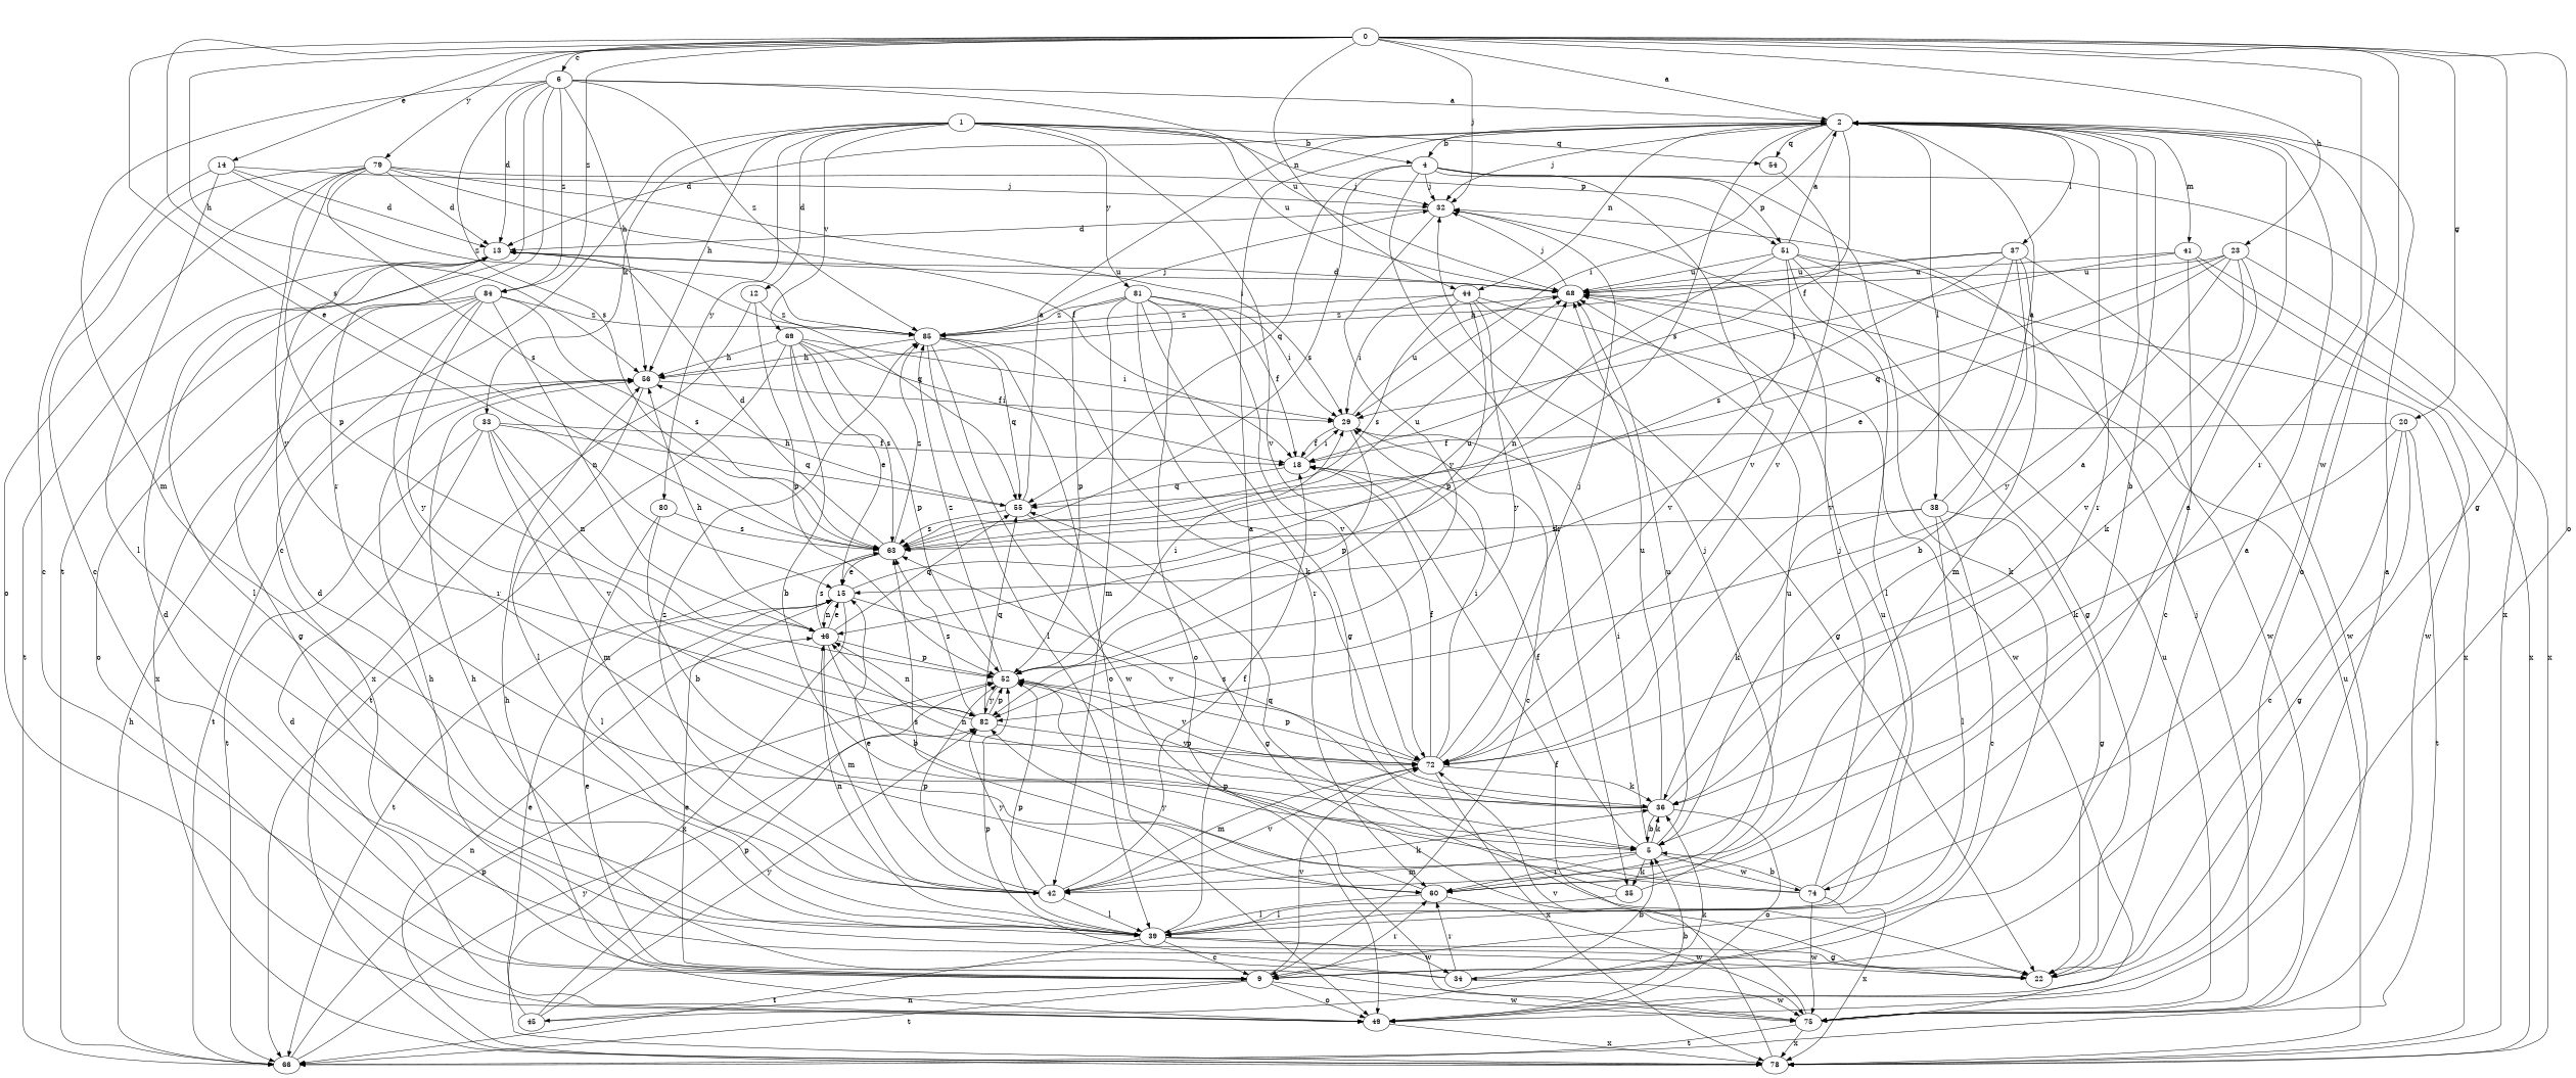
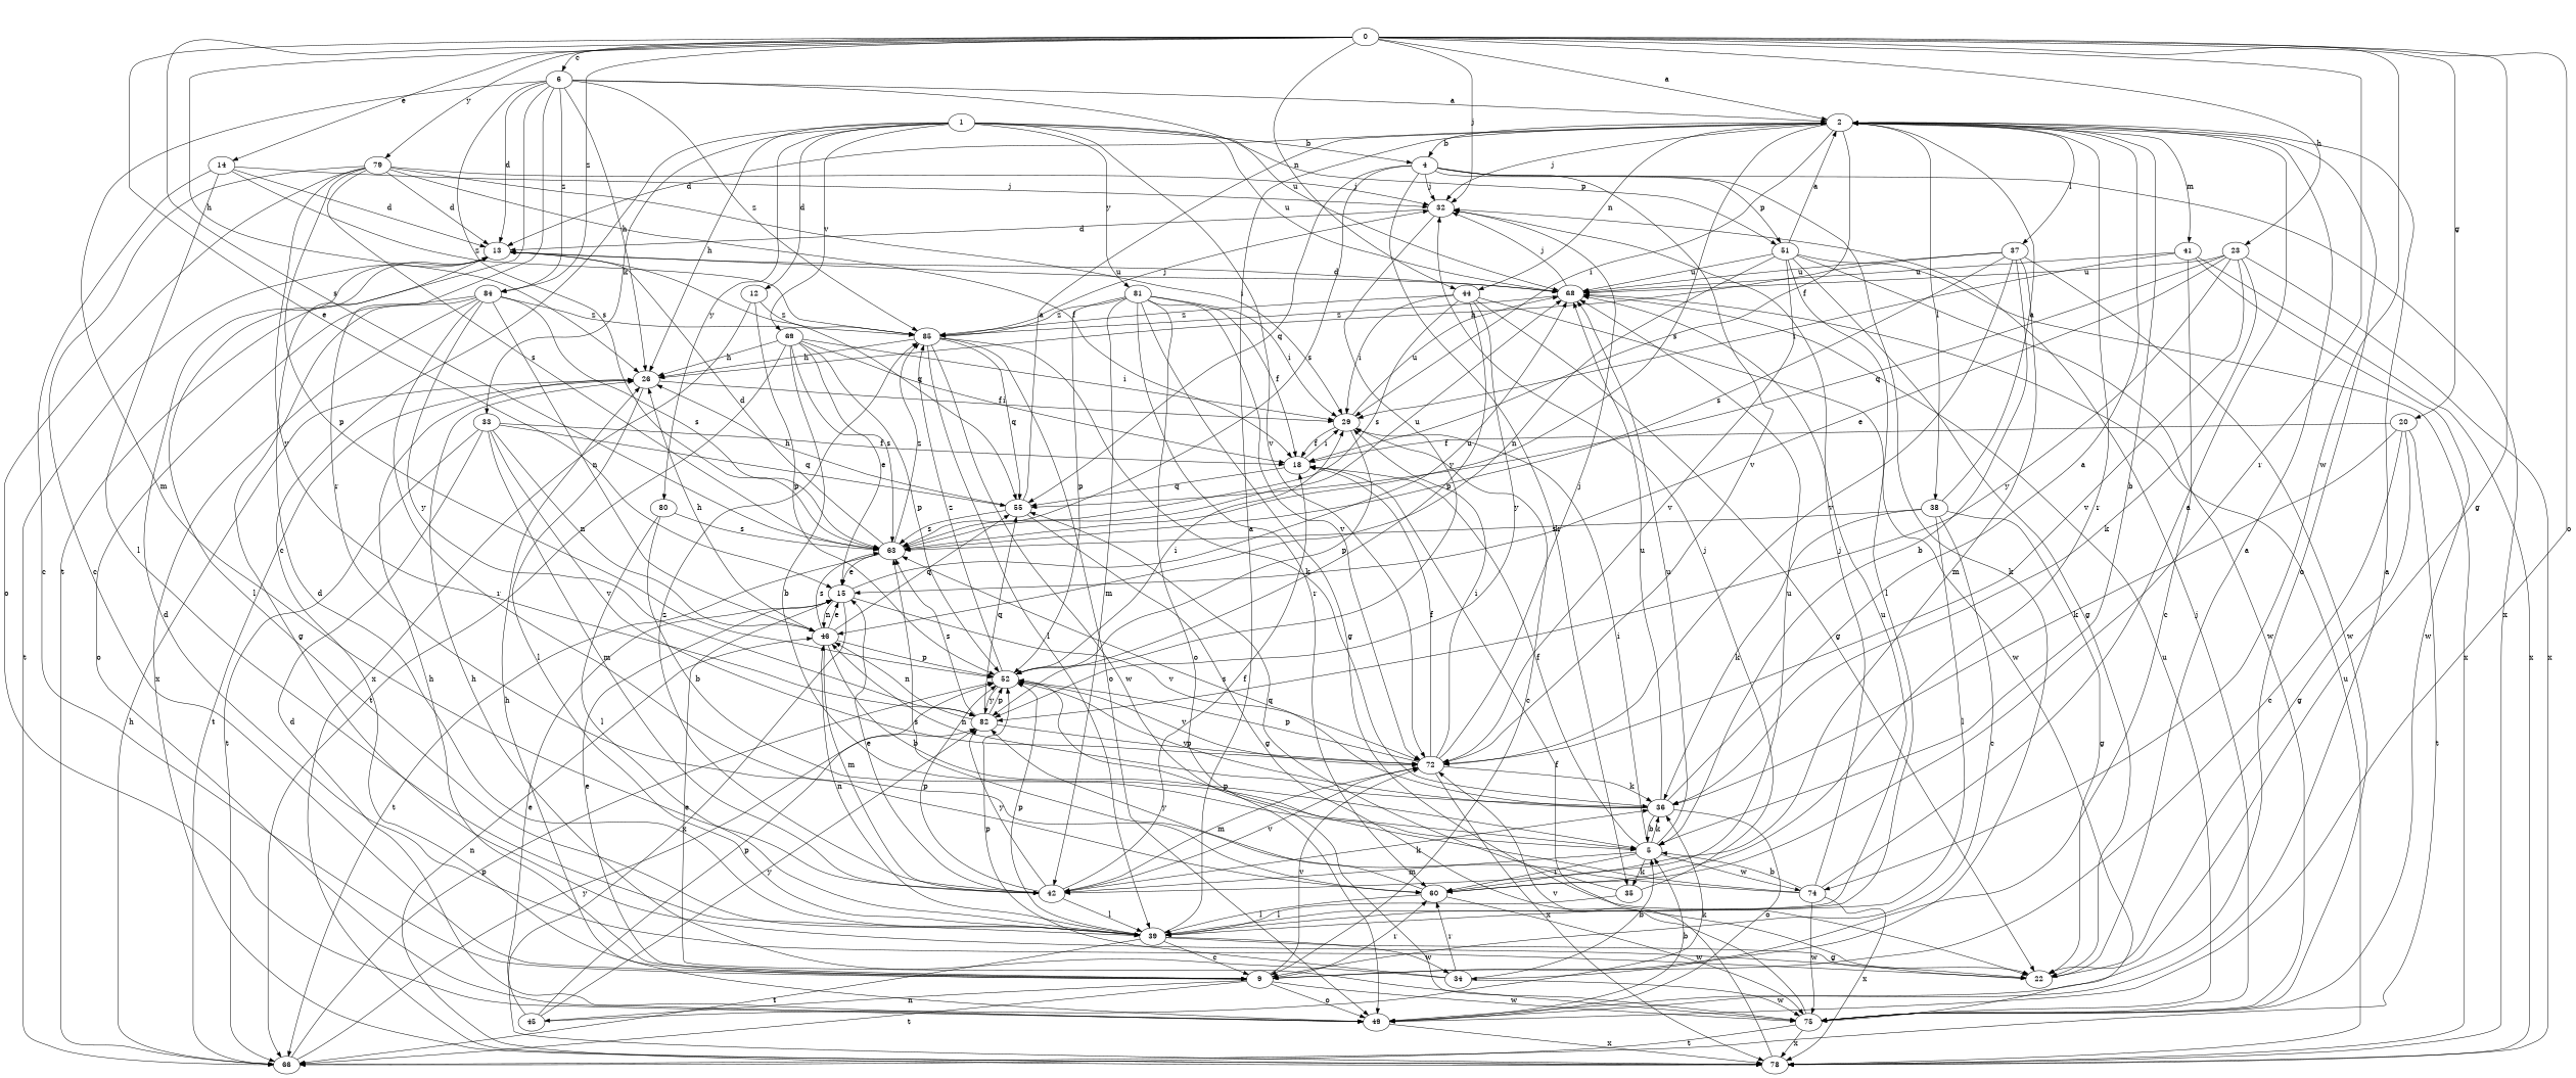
  strict digraph {
    0
    2
    6
    14
    15
    20
    22
    23
-   26 [label=56]
+   26
    32
    44
    49
    60
    63
    74
    79
    84
    4
-   54
    5
    13
    18
    29
    37
    38
    41
    68
    42
    66
    85
    9
    39
    72
    78
    46
    36
    55
    82
    75
    52
    1
    12
    33
    51
    69
    80
    81
    34
    35
    45
    0 -> 2 [label=a]
    0 -> 6 [label=c]
    0 -> 14 [label=e]
    0 -> 15 [label=e]
    0 -> 20 [label=g]
    0 -> 22 [label=g]
    0 -> 23 [label=h]
    0 -> 26 [label=h]
    0 -> 32 [label=j]
    0 -> 44 [label=n]
    0 -> 49 [label=o]
    0 -> 60 [label=r]
    0 -> 63 [label=s]
    0 -> 74 [label=w]
    0 -> 79 [label=y]
    0 -> 84 [label=z]
    2 -> 32 [label=j]
    2 -> 44 [label=n]
    2 -> 49 [label=o]
    2 -> 60 [label=r]
    2 -> 63 [label=s]
    2 -> 4 [label=b]
-   2 -> 54 [label=q]
    2 -> 5 [label=b]
    2 -> 13 [label=d]
    2 -> 18 [label=f]
    2 -> 29 [label=i]
    2 -> 37 [label=l]
    2 -> 38 [label=l]
    2 -> 41 [label=m]
    6 -> 2 [label=a]
    6 -> 26 [label=h]
    6 -> 60 [label=r]
    6 -> 63 [label=s]
    6 -> 84 [label=z]
    6 -> 13 [label=d]
    6 -> 68 [label=u]
    6 -> 42 [label=m]
    6 -> 66 [label=t]
    6 -> 85 [label=z]
    14 -> 32 [label=j]
    14 -> 13 [label=d]
    14 -> 85 [label=z]
    14 -> 9 [label=c]
    14 -> 39 [label=l]
    15 -> 68 [label=u]
    15 -> 72 [label=v]
    15 -> 78 [label=x]
    15 -> 46 [label=n]
    20 -> 22 [label=g]
    20 -> 18 [label=f]
    20 -> 66 [label=t]
    20 -> 9 [label=c]
    20 -> 36 [label=k]
    22 -> 2 [label=a]
    22 -> 13 [label=d]
    23 -> 15 [label=e]
    23 -> 68 [label=u]
    23 -> 72 [label=v]
    23 -> 78 [label=x]
    23 -> 36 [label=k]
    23 -> 55 [label=q]
    23 -> 82 [label=y]
    26 -> 29 [label=i]
    26 -> 66 [label=t]
    26 -> 39 [label=l]
    32 -> 13 [label=d]
    32 -> 82 [label=y]
    44 -> 22 [label=g]
    44 -> 63 [label=s]
    44 -> 29 [label=i]
    44 -> 85 [label=z]
    44 -> 82 [label=y]
    44 -> 75 [label=w]
    44 -> 52 [label=p]
    49 -> 2 [label=a]
    49 -> 26 [label=h]
    49 -> 5 [label=b]
    49 -> 78 [label=x]
    60 -> 68 [label=u]
    60 -> 39 [label=l]
    60 -> 82 [label=y]
    60 -> 75 [label=w]
    63 -> 15 [label=e]
    63 -> 13 [label=d]
    63 -> 68 [label=u]
    63 -> 66 [label=t]
    63 -> 85 [label=z]
    74 -> 2 [label=a]
    74 -> 32 [label=j]
    74 -> 63 [label=s]
    74 -> 5 [label=b]
    74 -> 78 [label=x]
    74 -> 75 [label=w]
    74 -> 52 [label=p]
    79 -> 32 [label=j]
    79 -> 49 [label=o]
    79 -> 63 [label=s]
    79 -> 13 [label=d]
    79 -> 18 [label=f]
    79 -> 29 [label=i]
    79 -> 9 [label=c]
    79 -> 82 [label=y]
    79 -> 52 [label=p]
    84 -> 22 [label=g]
    84 -> 49 [label=o]
    84 -> 60 [label=r]
    84 -> 63 [label=s]
    84 -> 85 [label=z]
    84 -> 78 [label=x]
    84 -> 46 [label=n]
    84 -> 82 [label=y]
    4 -> 32 [label=j]
    4 -> 63 [label=s]
    4 -> 72 [label=v]
    4 -> 78 [label=x]
    4 -> 55 [label=q]
    4 -> 51 [label=p]
    4 -> 34 [label=k]
    4 -> 35 [label=k]
-   54 -> 72 [label=v]
    5 -> 60 [label=r]
    5 -> 74 [label=w]
    5 -> 18 [label=f]
    5 -> 29 [label=i]
    5 -> 68 [label=u]
    5 -> 42 [label=m]
    5 -> 36 [label=k]
    5 -> 35 [label=k]
    13 -> 68 [label=u]
    13 -> 66 [label=t]
    13 -> 39 [label=l]
    13 -> 55 [label=q]
    18 -> 29 [label=i]
    18 -> 55 [label=q]
    29 -> 18 [label=f]
    29 -> 68 [label=u]
    29 -> 9 [label=c]
    29 -> 52 [label=p]
    37 -> 26 [label=h]
    37 -> 63 [label=s]
    37 -> 5 [label=b]
    37 -> 68 [label=u]
    37 -> 42 [label=m]
    37 -> 72 [label=v]
    37 -> 75 [label=w]
    38 -> 2 [label=a]
    38 -> 22 [label=g]
    38 -> 63 [label=s]
    38 -> 9 [label=c]
    38 -> 39 [label=l]
    38 -> 36 [label=k]
    41 -> 29 [label=i]
    41 -> 68 [label=u]
    41 -> 9 [label=c]
    41 -> 78 [label=x]
    41 -> 75 [label=w]
    68 -> 32 [label=j]
    68 -> 13 [label=d]
    68 -> 85 [label=z]
    42 -> 15 [label=e]
    42 -> 18 [label=f]
    42 -> 85 [label=z]
    42 -> 39 [label=l]
    42 -> 72 [label=v]
    42 -> 36 [label=k]
    42 -> 82 [label=y]
    42 -> 52 [label=p]
    66 -> 26 [label=h]
    66 -> 82 [label=y]
    66 -> 52 [label=p]
    85 -> 26 [label=h]
    85 -> 32 [label=j]
    85 -> 49 [label=o]
    85 -> 39 [label=l]
    85 -> 36 [label=k]
    85 -> 55 [label=q]
    85 -> 75 [label=w]
    9 -> 15 [label=e]
    9 -> 26 [label=h]
    9 -> 49 [label=o]
    9 -> 60 [label=r]
    9 -> 66 [label=t]
    9 -> 72 [label=v]
    9 -> 75 [label=w]
    9 -> 45 [label=n]
    39 -> 2 [label=a]
    39 -> 22 [label=g]
    39 -> 13 [label=d]
    39 -> 68 [label=u]
    39 -> 66 [label=t]
    39 -> 9 [label=c]
    39 -> 46 [label=n]
    39 -> 52 [label=p]
    39 -> 34 [label=w]
    72 -> 32 [label=j]
    72 -> 18 [label=f]
    72 -> 29 [label=i]
    72 -> 42 [label=m]
    72 -> 78 [label=x]
    72 -> 36 [label=k]
    72 -> 52 [label=p]
    78 -> 18 [label=f]
    78 -> 68 [label=u]
    78 -> 46 [label=n]
    46 -> 15 [label=e]
    46 -> 26 [label=h]
    46 -> 63 [label=s]
    46 -> 5 [label=b]
    46 -> 42 [label=m]
    46 -> 55 [label=q]
    46 -> 52 [label=p]
    36 -> 2 [label=a]
    36 -> 49 [label=o]
    36 -> 63 [label=s]
    36 -> 5 [label=b]
    36 -> 68 [label=u]
    36 -> 46 [label=n]
    36 -> 52 [label=p]
    55 -> 2 [label=a]
    55 -> 22 [label=g]
    55 -> 26 [label=h]
    55 -> 63 [label=s]
    82 -> 63 [label=s]
    82 -> 72 [label=v]
    82 -> 46 [label=n]
    82 -> 55 [label=q]
    82 -> 52 [label=p]
    75 -> 15 [label=e]
    75 -> 32 [label=j]
    75 -> 68 [label=u]
    75 -> 66 [label=t]
    75 -> 72 [label=v]
    75 -> 78 [label=x]
    52 -> 29 [label=i]
    52 -> 85 [label=z]
    52 -> 72 [label=v]
    52 -> 82 [label=y]
    1 -> 26 [label=h]
    1 -> 4 [label=b]
-   1 -> 54 [label=q]
    1 -> 68 [label=u]
    1 -> 9 [label=c]
    1 -> 72 [label=v]
    1 -> 12 [label=d]
    1 -> 33 [label=k]
    1 -> 51 [label=p]
    1 -> 69 [label=v]
    1 -> 80 [label=y]
    1 -> 81 [label=y]
    12 -> 85 [label=z]
    12 -> 78 [label=x]
    12 -> 52 [label=p]
    33 -> 49 [label=d]
    33 -> 18 [label=f]
    33 -> 42 [label=m]
    33 -> 66 [label=t]
    33 -> 72 [label=v]
    33 -> 46 [label=n]
    33 -> 55 [label=q]
    51 -> 2 [label=a]
    51 -> 22 [label=g]
    51 -> 68 [label=u]
    51 -> 39 [label=l]
    51 -> 72 [label=v]
    51 -> 78 [label=x]
    51 -> 46 [label=n]
    51 -> 75 [label=w]
    69 -> 15 [label=e]
    69 -> 26 [label=h]
    69 -> 63 [label=s]
    69 -> 5 [label=b]
    69 -> 18 [label=f]
    69 -> 29 [label=i]
    69 -> 66 [label=t]
    69 -> 52 [label=p]
    80 -> 63 [label=s]
    80 -> 5 [label=b]
    80 -> 39 [label=l]
    81 -> 22 [label=g]
    81 -> 49 [label=o]
    81 -> 60 [label=r]
    81 -> 18 [label=f]
    81 -> 29 [label=i]
    81 -> 42 [label=m]
    81 -> 85 [label=z]
    81 -> 72 [label=v]
    81 -> 52 [label=p]
    34 -> 26 [label=h]
    34 -> 60 [label=r]
    34 -> 5 [label=b]
    34 -> 75 [label=w]
    34 -> 52 [label=p]
    35 -> 32 [label=j]
    35 -> 39 [label=l]
    35 -> 55 [label=q]
    45 -> 15 [label=e]
    45 -> 36 [label=k]
    45 -> 82 [label=y]
    45 -> 52 [label=p]
  }
